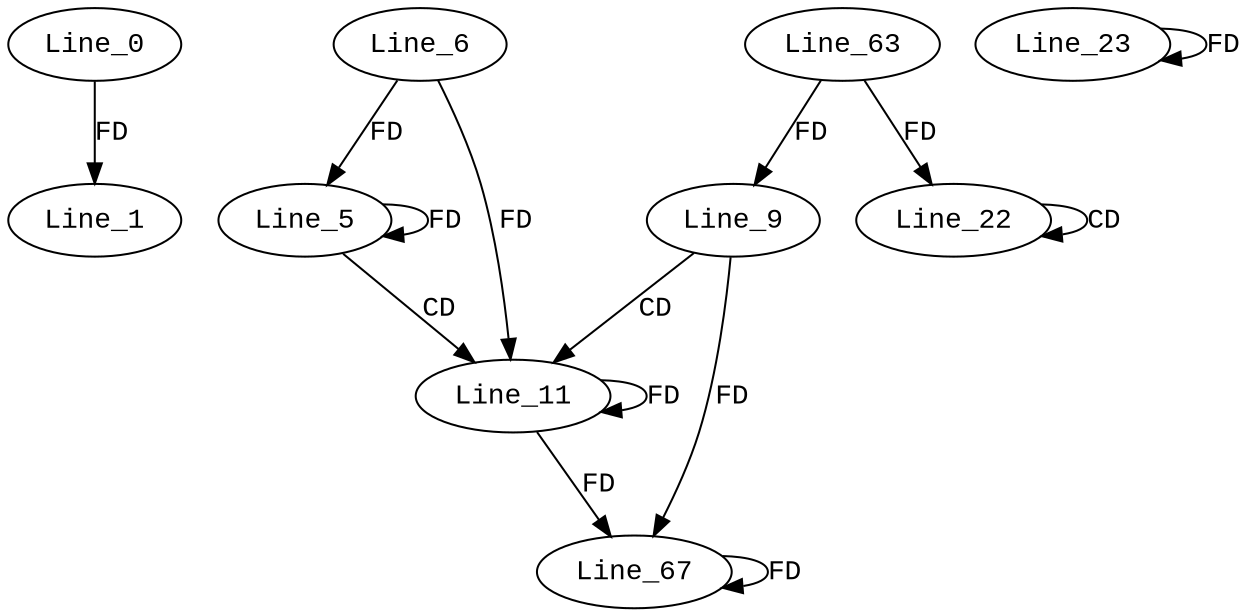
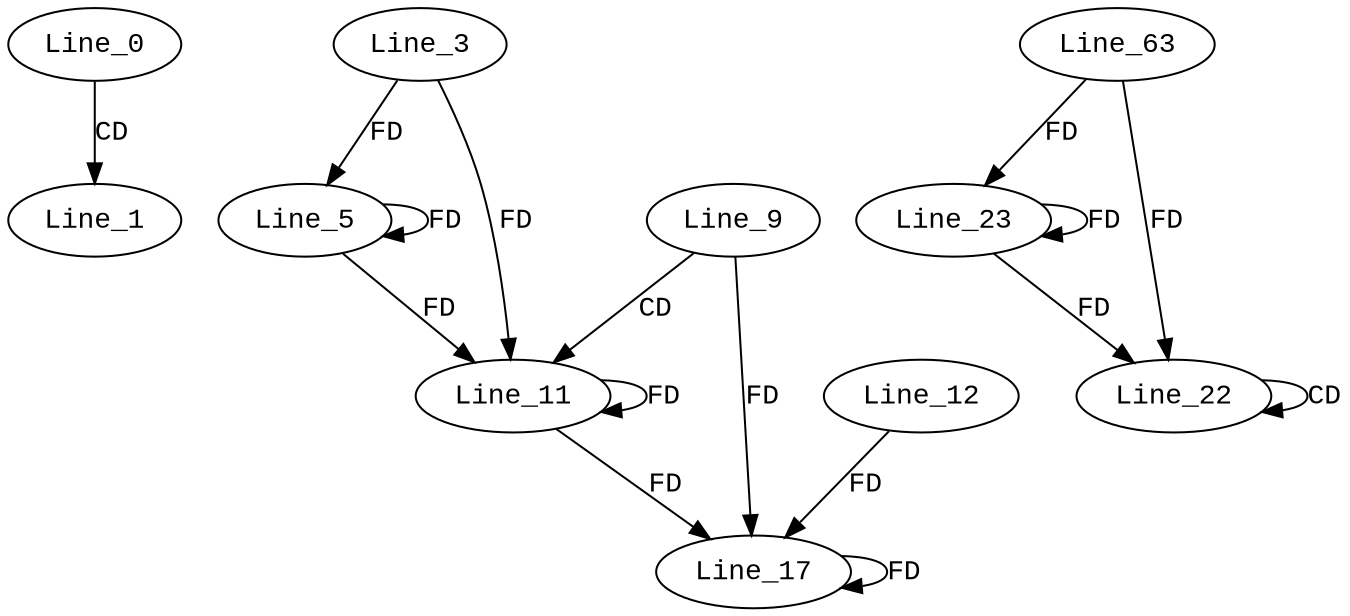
  digraph {
    fontname="Liberation Mono"
    node [fontname="Liberation Mono"]
    edge [fontname="Liberation Mono"]
    Line_0
    Line_1
-   Line_3 [label=Line_6]
+   Line_3
    Line_5
    Line_11
    Line_9
-   Line_17 [label=Line_67]
+   Line_17
+   Line_12
    n9 [label=Line_23]
    Line_22
    n11 [label=Line_63]
-   Line_0 -> Line_1 [label=FD]
+   Line_0 -> Line_1 [label=CD]
    Line_3 -> Line_5 [label=FD]
    Line_3 -> Line_11 [label=FD]
    Line_5 -> Line_5 [label=FD]
-   Line_5 -> Line_11 [label=CD]
+   Line_5 -> Line_11 [label=FD]
    Line_11 -> Line_11 [label=FD]
    Line_11 -> Line_17 [label=FD]
    Line_9 -> Line_11 [label=CD]
    Line_9 -> Line_17 [label=FD]
    Line_17 -> Line_17 [label=FD]
+   Line_12 -> Line_17 [label=FD]
    n9 -> n9 [label=FD]
+   n9 -> Line_22 [label=FD]
    Line_22 -> Line_22 [label=CD]
-   n11 -> Line_9 [label=FD]
+   n11 -> n9 [label=FD]
    n11 -> Line_22 [label=FD]
  }
